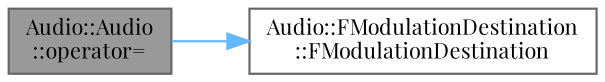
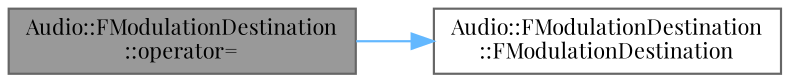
  digraph {
    rankdir=LR
    fontname="Playfair Display"
    node [fontname="Playfair Display" fontsize=10 shape=box style=filled]
-   n1 [color=gray40 fillcolor=grey60 fontcolor=black height=0.2 label="Audio::Audio\l::operator=" width=0.4]
+   n1 [color=gray40 fillcolor=grey60 fontcolor=black height=0.2 label="Audio::FModulationDestination\l::operator=" width=0.4]
    n2 [color=grey40 fillcolor=white height=0.2 label="Audio::FModulationDestination\l::FModulationDestination" width=0.4]
    n1 -> n2 [color=steelblue1 fontname="Playfair Display" fontsize=10 labelfontname=Helvetica labelfontsize=10 style=solid]
  }
